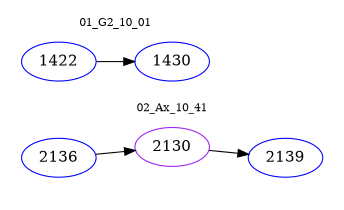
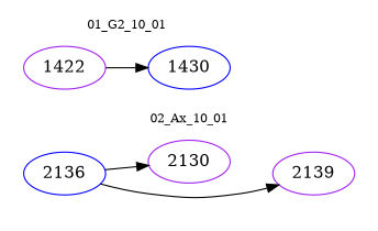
  digraph {
    rankdir=LR
    node [color=blue]
    edge [color=black]
    n1 [label=2136]
-   n2 [label=2139]
+   n2 [color=purple label=2139]
    n3 [color=purple label=2130]
-   n4 [label=1422]
+   n4 [color=purple label=1422]
    n5 [label=1430]
    subgraph cluster_1 {
      color=white
      fontsize=10
-     label="02_Ax_10_41"
+     label="02_Ax_10_01"
      n1
      n2
      n3
    }
    subgraph cluster_2 {
      color=white
      fontsize=10
      label="01_G2_10_01"
      n4
      n5
    }
-   n3 -> n2
+   n1 -> n2
    n1 -> n3
    n4 -> n5
  }
